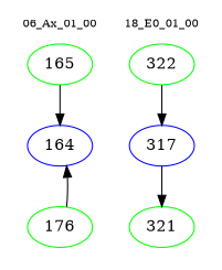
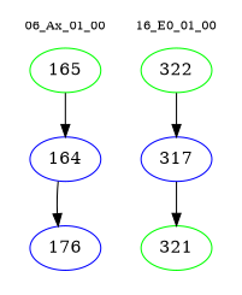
  digraph {
    node [color=green]
    edge [color=black]
    n1 [label=165]
    n2 [color=blue label=164]
-   n3 [label=176]
+   n3 [color=blue label=176]
    n4 [label=322]
    n5 [color=blue label=317]
    n6 [label=321]
    subgraph cluster_1 {
      color=white
      fontsize=10
      label="06_Ax_01_00"
      n1
      n2
      n3
    }
    subgraph cluster_2 {
      color=white
      fontsize=10
-     label="18_E0_01_00"
+     label="16_E0_01_00"
      n4
      n5
      n6
    }
    n1 -> n2
-   n3 -> n2
+   n2 -> n3
    n4 -> n5
    n5 -> n6
  }
